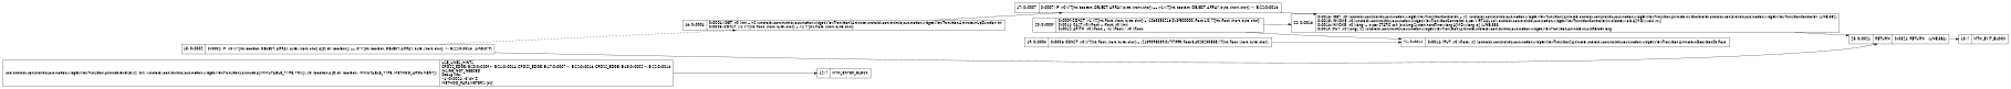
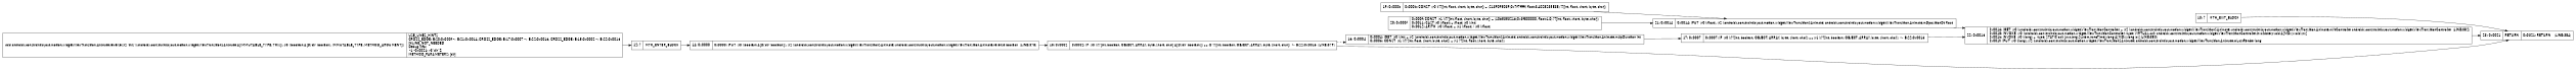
  digraph {
    fontname=Lato
    rankdir=LR
    node [fontname=Lato shape=record]
    edge [fontname=Lato]
    n1 [label="{12\:\ ?|MTH_ENTER_BLOCK\l}"]
+   n2 [label="{14\:\ 0x0000|0x0000: IPUT  (r3 I:boolean A[D('dir' boolean)]), (r2 I:androidx.constraintlayout.motion.widget.ViewTransition$Animate) androidx.constraintlayout.motion.widget.ViewTransition.Animate.reverse boolean  (LINE:378)\l}"]
    n3 [label="{15\:\ 0x0002|0x0002: IF  (r3 I:??[int, boolean, OBJECT, ARRAY, byte, short, char] A[D('dir' boolean)]) == (0 ??[int, boolean, OBJECT, ARRAY, byte, short, char])  \-\> B:22:0x0016  (LINE:379)\l}"]
    n4 [label="{16\:\ 0x0004|0x0004: IGET  (r0 I:int) = (r2 I:androidx.constraintlayout.motion.widget.ViewTransition$Animate) androidx.constraintlayout.motion.widget.ViewTransition.Animate.mUpDuration int \l0x0006: CONST  (r1 I:??[int, float, short, byte, char]) = (\-1 ??[int, float, short, byte, char]) \l}"]
    n5 [label="{23\:\ 0x0021|RETURN\l|0x0321: RETURN    (LINE:384)\l}"]
    n6 [label="{17\:\ 0x0007|0x0007: IF  (r0 I:??[int, boolean, OBJECT, ARRAY, byte, short, char]) == (r1 I:??[int, boolean, OBJECT, ARRAY, byte, short, char])  \-\> B:22:0x0016 \l}"]
    n7 [label="{22\:\ 0x0016|0x0016: IGET  (r0 I:androidx.constraintlayout.motion.widget.ViewTransitionController) = (r2 I:androidx.constraintlayout.motion.widget.ViewTransition$Animate) androidx.constraintlayout.motion.widget.ViewTransition.Animate.mVtController androidx.constraintlayout.motion.widget.ViewTransitionController  (LINE:382)\l0x0018: INVOKE  (r0 I:androidx.constraintlayout.motion.widget.ViewTransitionController) type: VIRTUAL call: androidx.constraintlayout.motion.widget.ViewTransitionController.invalidate():void A[MD:():void (m)]\l0x001b: INVOKE  (r0 I:long) =  type: STATIC call: java.lang.System.nanoTime():long A[MD:():long (c)] (LINE:383)\l0x001f: IPUT  (r0 I:long), (r2 I:androidx.constraintlayout.motion.widget.ViewTransition$Animate) androidx.constraintlayout.motion.widget.ViewTransition.Animate.mLastRender long \l}"]
    n8 [label="{19\:\ 0x000b|0x000b: CONST  (r0 I:??[int, float, short, byte, char]) = (2139095039(0x7f7fffff, float:3.4028235E38) ??[int, float, short, byte, char]) \l}"]
    n9 [label="{21\:\ 0x0014|0x0014: IPUT  (r0 I:float), (r2 I:androidx.constraintlayout.motion.widget.ViewTransition$Animate) androidx.constraintlayout.motion.widget.ViewTransition.Animate.mDpositionDt float \l}"]
    n10 [label="{20\:\ 0x000f|0x000f: CONST  (r1 I:??[int, float, short, byte, char]) = (1065353216(0x3f800000, float:1.0) ??[int, float, short, byte, char]) \l0x0011: CAST (r0 I:float) = (float) (r0 I:int) \l0x0012: ARITH  (r0 I:float) = (r1 I:float) \/ (r0 I:float) \l}"]
    n11 [label="{13\:\ ?|MTH_EXIT_BLOCK\l}"]
    n12 [label="{void androidx.constraintlayout.motion.widget.ViewTransition.Animate.reverse((r2 'this' I:androidx.constraintlayout.motion.widget.ViewTransition$Animate A[IMMUTABLE_TYPE, THIS]), (r3 I:boolean A[D('dir' boolean), IMMUTABLE_TYPE, METHOD_ARGUMENT]))  | USE_LINES_HINTS\lCROSS_EDGE: B:20:0x000f \-\> B:21:0x0014, CROSS_EDGE: B:17:0x0007 \-\> B:22:0x0016, CROSS_EDGE: B:15:0x0002 \-\> B:22:0x0016\lINLINE_NOT_NEEDED\lDebug Info:\l  \-1 \-0x0021: r3 'dir' Z\lMETHOD_PARAMETERS: [dir]\l}"]
+   n1 -> n2
+   n2 -> n3
    n3 -> n4 [style=dashed]
    n3 -> n5
    n4 -> n6
-   n5 -> n11
+   n11 -> n5
    n6 -> n7
    n7 -> n5
    n8 -> n9
-   n10 -> n7
+   n9 -> n7
    n10 -> n9
    n12 -> n1
  }
